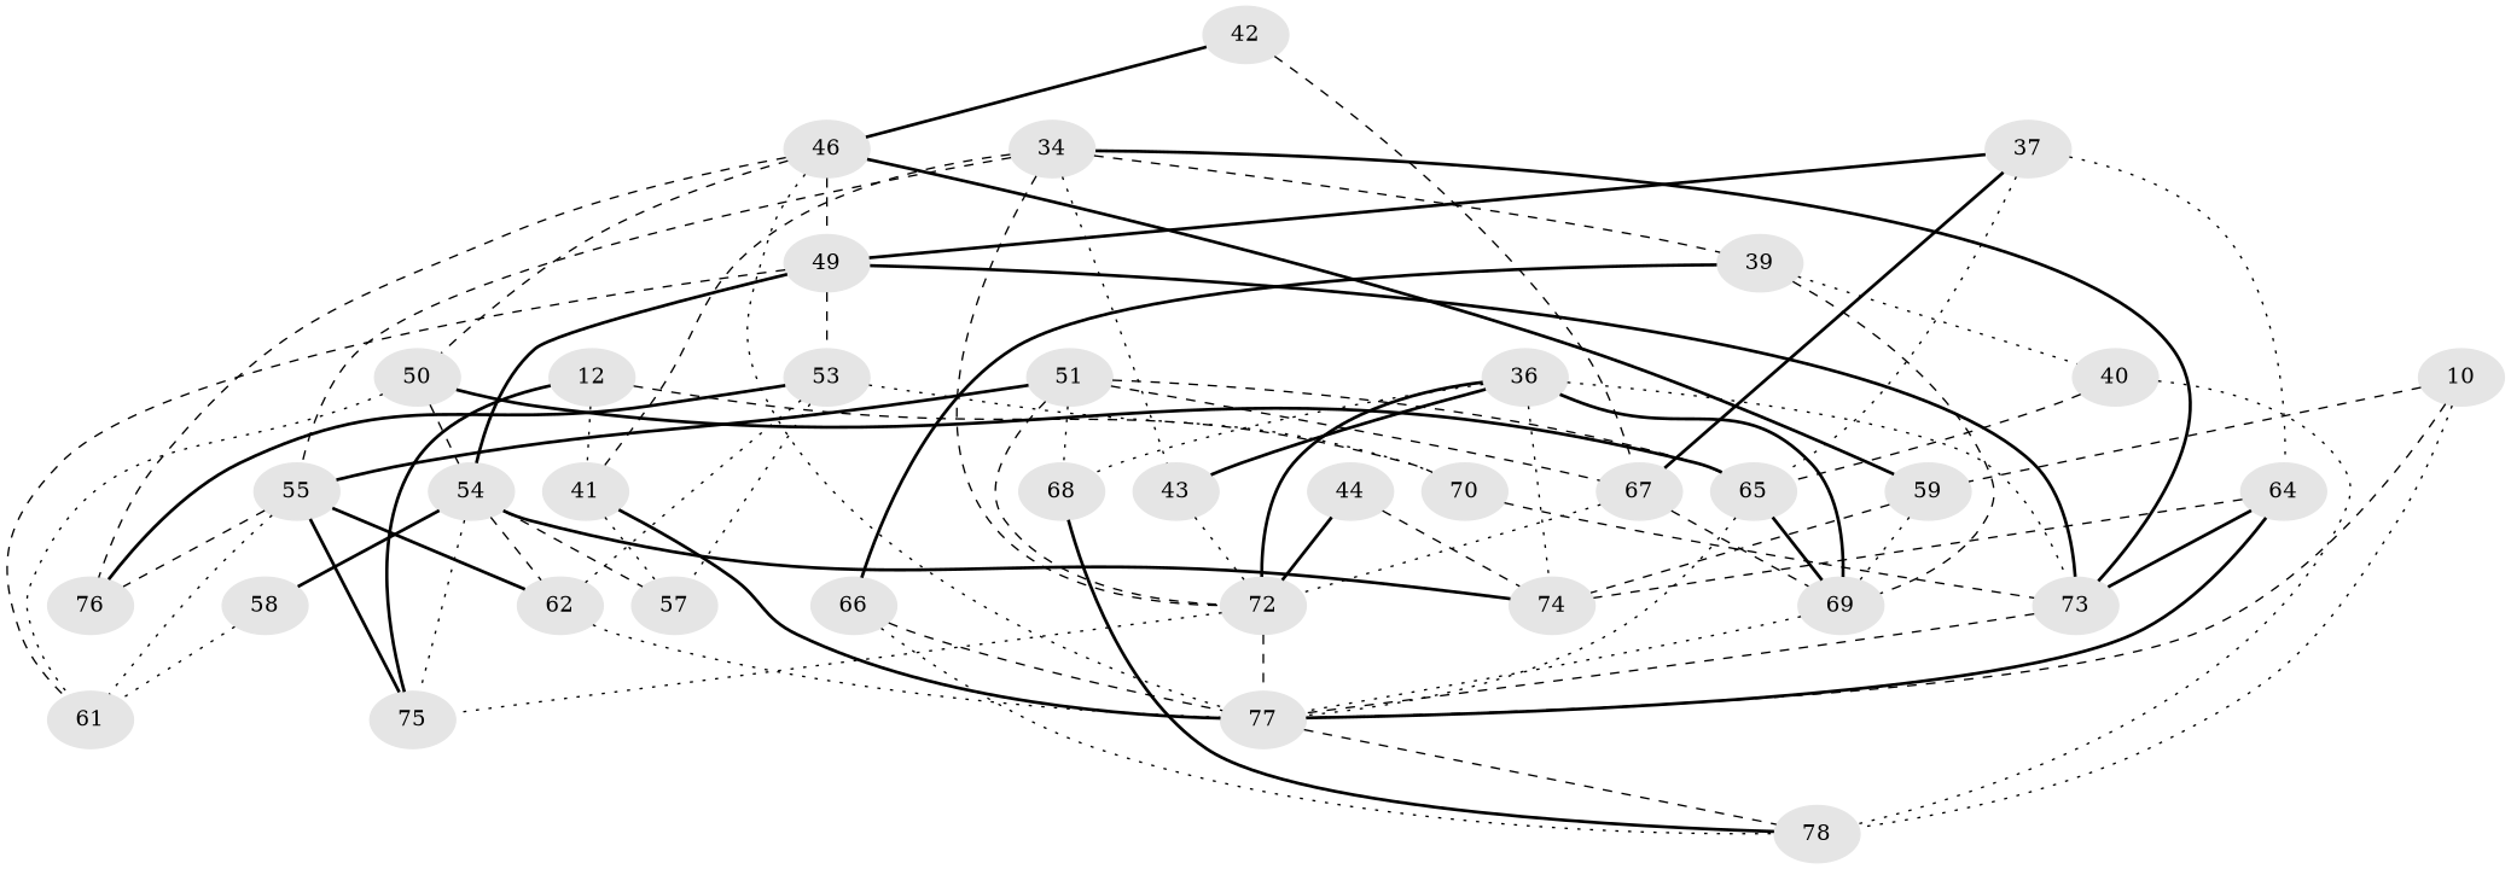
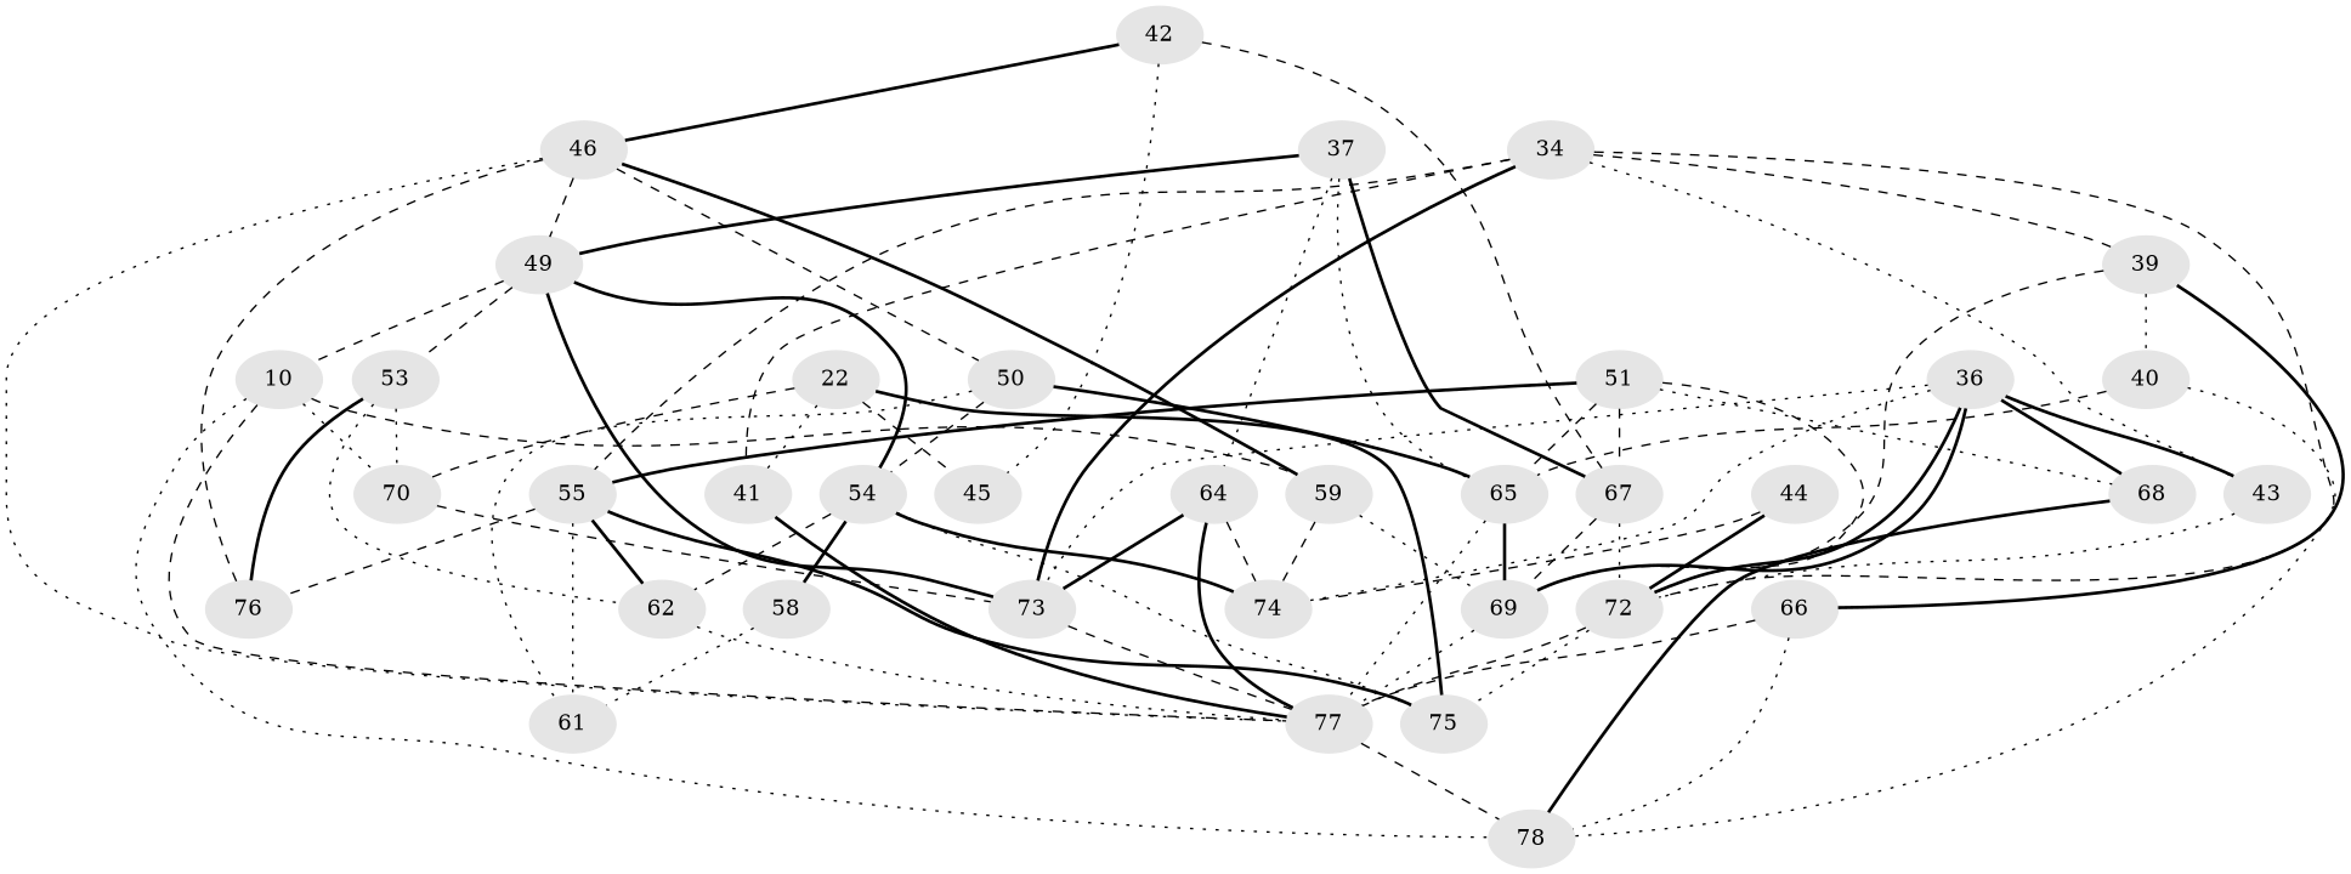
  graph {
    node [color=gray90 style=filled]
    edge [style=dashed]
    59 [super="+5"]
    69 [super="+26+29+60"]
    74 [super="+33"]
    10
    70
    77 [super="+71+48"]
    78 [super="+9"]
    73 [super="+4+47+35"]
-   12
+   12 [label=22]
    41
+   45
    75 [super="+56"]
-   57
    34 [super="+19+32"]
    39 [super="+23"]
    43 [super="+14"]
    55
    72 [super="+25+15+21+7"]
    58
    61
    40
    66 [super="+52"]
    76
    62
    36 [super="+8+16"]
    68
    37 [super="+13"]
    49 [super="+1+20"]
    64
    65 [super="+27"]
    67
    53
    54 [super="+28+17"]
    51 [super="+38"]
    42
    46 [super="+3"]
    50
    44
    59 -- 69 [style=dotted weight=2]
    59 -- 74 [weight=2]
    69 -- 77 [style=dotted weight=2]
    10 -- 59
+   10 -- 70 [style=dotted]
    10 -- 77
    10 -- 78 [style=dotted weight=2]
    70 -- 73
    77 -- 78
    73 -- 77
    12 -- 70
    12 -- 41 [style=dotted]
+   12 -- 45
    12 -- 75 [style=bold weight=2]
    41 -- 77 [style=bold]
-   41 -- 57 [style=dotted]
    34 -- 73 [style=bold weight=2]
    34 -- 41 [weight=2]
    34 -- 39
    34 -- 43 [style=dotted]
    34 -- 55
    34 -- 72
    39 -- 69 [weight=2]
    39 -- 40 [style=dotted]
    39 -- 66 [style=bold]
    43 -- 72 [style=dotted]
    55 -- 75 [style=bold weight=2]
    55 -- 61 [style=dotted]
    55 -- 76
    55 -- 62 [style=bold]
    72 -- 77 [weight=4]
    72 -- 75 [style=dotted weight=2]
    58 -- 61 [style=dotted]
    40 -- 78 [style=dotted]
    40 -- 65
    66 -- 77
    66 -- 78 [style=dotted]
    62 -- 77 [style=dotted]
    36 -- 69 [style=bold weight=2]
    36 -- 74 [style=dotted weight=3]
    36 -- 73 [style=dotted weight=2]
    36 -- 43 [style=bold weight=2]
    36 -- 72 [style=bold]
-   36 -- 68 [style=dotted]
+   36 -- 68 [style=bold]
    68 -- 78 [style=bold]
    37 -- 49 [style=bold]
    37 -- 64 [style=dotted]
    37 -- 65 [style=dotted weight=2]
    37 -- 67 [style=bold]
    49 -- 73 [style=bold weight=2]
-   49 -- 61
+   49 -- 10
    49 -- 53
    49 -- 54 [style=bold weight=2]
    64 -- 74
    64 -- 77 [style=bold]
    64 -- 73 [style=bold]
    65 -- 69 [style=bold weight=3]
    65 -- 77 [style=dotted]
    67 -- 69
    67 -- 72 [style=dotted]
    53 -- 70 [style=dotted]
-   53 -- 57 [style=dotted]
    53 -- 76 [style=bold]
    53 -- 62 [style=dotted]
    54 -- 74 [style=bold]
    54 -- 75 [style=dotted]
-   54 -- 57
    54 -- 58 [style=bold]
    54 -- 62
    51 -- 55 [style=bold]
    51 -- 72
    51 -- 68 [style=dotted]
    51 -- 65
    51 -- 67 [weight=2]
+   42 -- 45 [style=dotted]
    42 -- 67
    42 -- 46 [style=bold]
    46 -- 59 [style=bold weight=2]
    46 -- 77 [style=dotted]
    46 -- 76
    46 -- 49 [weight=2]
    46 -- 50
    50 -- 61 [style=dotted]
    50 -- 65 [style=bold]
    50 -- 54
    44 -- 74
    44 -- 72 [style=bold]
  }
